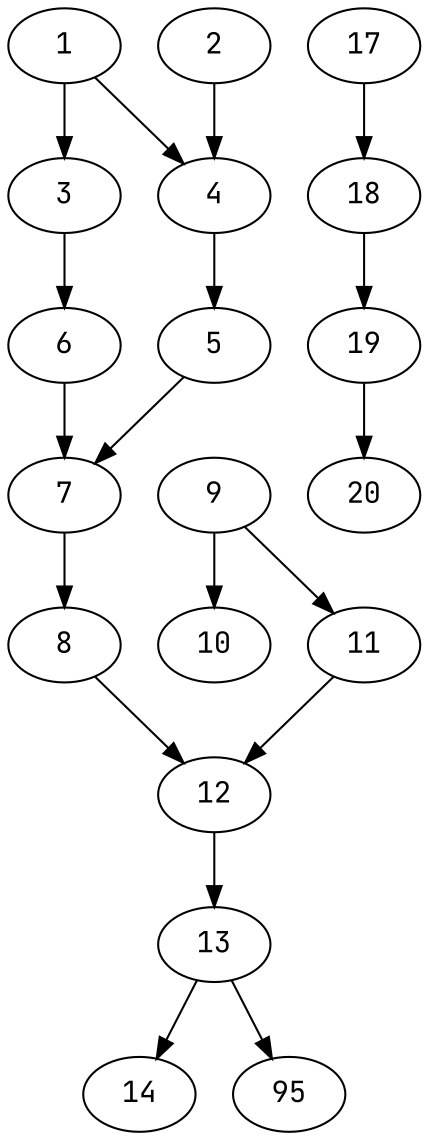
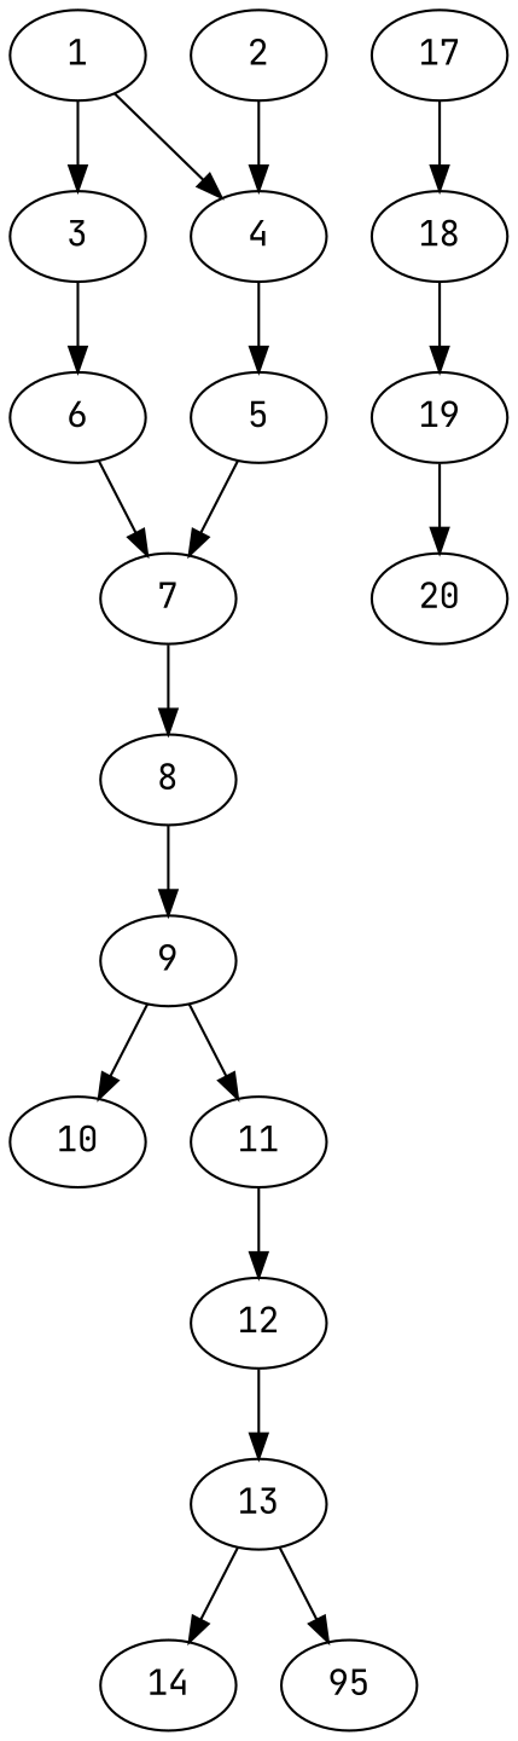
  digraph {
    fontname="JetBrains Mono"
    node [alpha=0.09 fontname="JetBrains Mono"]
    edge [fontname="JetBrains Mono"]
    1 [alpha=0.14 expect_size=36912128]
    3 [alpha=0.04 expect_size=27205632]
    4 [alpha=0.15 expect_size=43635712]
    6 [alpha=0.17 expect_size=16126976]
    5 [alpha=0.01 expect_size=46012416]
    7 [alpha=0.01 expect_size=8093696]
    2 [alpha=0.20 expect_size=46888960]
    8 [expect_size=15127552]
    9 [alpha=0.13 expect_size=22838272]
    10 [alpha=0.20 expect_size=25667584]
    11 [alpha=0.16 expect_size=46988288]
    12 [expect_size=32501760]
    13 [expect_size=31514624]
    14 [alpha=0.10 expect_size=41841664]
    n15 [alpha=0.07 expect_size=28893184 label=95]
    17 [alpha=0.15 expect_size=25051136]
    18 [alpha=0.04 expect_size=28126208]
    19 [alpha=0.05 expect_size=49448960]
    20 [alpha=0.13 expect_size=33580032]
    1 -> 3
    1 -> 4
    3 -> 6
    4 -> 5
    6 -> 7
    5 -> 7
    7 -> 8
    2 -> 4
-   8 -> 12
+   8 -> 9
    9 -> 10
    9 -> 11
    11 -> 12
    12 -> 13
    13 -> 14
    13 -> n15
    17 -> 18
    18 -> 19
    19 -> 20
  }
